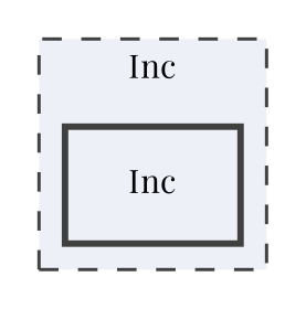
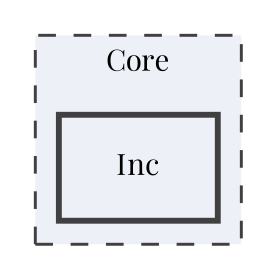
  digraph {
    compound=true
    fontname="Playfair Display"
    n1 [color=grey25 fillcolor="#edf0f7" fontname="Playfair Display" fontsize=10 label=Inc shape=box style="filled,bold,"]
    subgraph cluster_1 {
      bgcolor="#edf0f7"
      fontsize=10
-     label=Inc
+     label=Core
      pencolor=grey25
      style="filled,dashed,"
      n1
    }
  }
